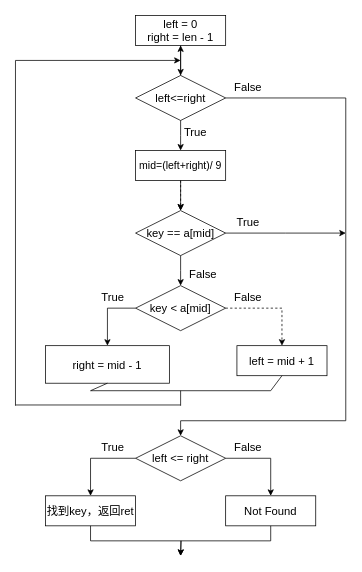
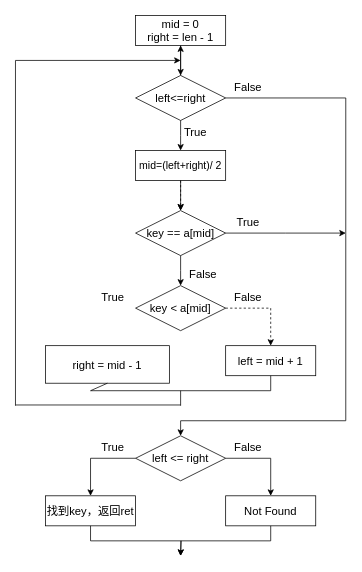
  <mxCell id="0" value="" />
  <mxCell id="1" parent="0" />
  <mxCell id="2" style="edgeStyle=orthogonalEdgeStyle;rounded=0;orthogonalLoop=1;jettySize=auto;html=1;exitX=0.5;exitY=1;exitDx=0;exitDy=0;entryX=0.5;entryY=0;entryDx=0;entryDy=0;" edge="1" parent="1" source="3" target="7"><mxGeometry relative="1" as="geometry"><mxPoint x="240" y="80" as="targetPoint" /></mxGeometry></mxCell>
- <mxCell id="3" value="&lt;font style=&quot;font-size: 15px;&quot;&gt;left = 0&lt;br&gt;right = len - 1&lt;/font&gt;" style="rounded=0;whiteSpace=wrap;html=1;fillColor=none;" vertex="1" parent="1"><mxGeometry x="180" y="20" width="120" height="40" as="geometry" /></mxCell>
+ <mxCell id="3" value="&lt;font style=&quot;font-size: 15px;&quot;&gt;mid = 0&lt;br&gt;right = len - 1&lt;/font&gt;" style="rounded=0;whiteSpace=wrap;html=1;fillColor=none;" vertex="1" parent="1"><mxGeometry x="180" y="20" width="120" height="40" as="geometry" /></mxCell>
  <mxCell id="4" style="edgeStyle=orthogonalEdgeStyle;rounded=0;orthogonalLoop=1;jettySize=auto;html=1;exitX=0.5;exitY=1;exitDx=0;exitDy=0;fontFamily=Helvetica;fontSize=12;fontColor=default;" edge="1" parent="1" source="7"><mxGeometry relative="1" as="geometry"><mxPoint x="240" y="200" as="targetPoint" /></mxGeometry></mxCell>
  <mxCell id="5" value="" style="edgeStyle=orthogonalEdgeStyle;rounded=0;orthogonalLoop=1;jettySize=auto;html=1;fontFamily=Helvetica;fontSize=12;fontColor=default;" edge="1" parent="1" source="7" target="3"><mxGeometry relative="1" as="geometry" /></mxCell>
  <mxCell id="6" style="edgeStyle=orthogonalEdgeStyle;rounded=0;orthogonalLoop=1;jettySize=auto;html=1;exitX=1;exitY=0.5;exitDx=0;exitDy=0;fontFamily=Helvetica;fontSize=12;fontColor=default;entryX=0.5;entryY=0;entryDx=0;entryDy=0;" edge="1" parent="1" source="7" target="28"><mxGeometry relative="1" as="geometry"><mxPoint x="460" y="580" as="targetPoint" /><Array as="points"><mxPoint x="460" y="130" /><mxPoint x="460" y="560" /><mxPoint x="240" y="560" /></Array></mxGeometry></mxCell>
  <mxCell id="7" value="&lt;font style=&quot;font-size: 15px;&quot;&gt;left&amp;lt;=right&lt;/font&gt;" style="rhombus;whiteSpace=wrap;html=1;fillColor=none;" vertex="1" parent="1"><mxGeometry x="180" y="100" width="120" height="60" as="geometry" /></mxCell>
  <mxCell id="8" style="edgeStyle=orthogonalEdgeStyle;rounded=0;orthogonalLoop=1;jettySize=auto;html=1;exitX=0.5;exitY=1;exitDx=0;exitDy=0;fontFamily=Helvetica;fontSize=12;fontColor=default;" edge="1" parent="1" source="10"><mxGeometry relative="1" as="geometry"><mxPoint x="240" y="280" as="targetPoint" /></mxGeometry></mxCell>
  <mxCell id="9" value="" style="edgeStyle=orthogonalEdgeStyle;rounded=0;orthogonalLoop=1;jettySize=auto;html=1;fontFamily=Helvetica;fontSize=12;fontColor=default;dashed=1;" edge="1" parent="1" source="10" target="13"><mxGeometry relative="1" as="geometry" /></mxCell>
- <mxCell id="10" value="&lt;font style=&quot;font-size: 14px;&quot;&gt;mid=(left+right)/ 9&lt;/font&gt;" style="rounded=0;whiteSpace=wrap;html=1;strokeColor=default;align=center;verticalAlign=middle;fontFamily=Helvetica;fontSize=12;fontColor=default;fillColor=none;" vertex="1" parent="1"><mxGeometry x="180" y="200" width="120" height="40" as="geometry" /></mxCell>
+ <mxCell id="10" value="&lt;font style=&quot;font-size: 14px;&quot;&gt;mid=(left+right)/ 2&lt;/font&gt;" style="rounded=0;whiteSpace=wrap;html=1;strokeColor=default;align=center;verticalAlign=middle;fontFamily=Helvetica;fontSize=12;fontColor=default;fillColor=none;" vertex="1" parent="1"><mxGeometry x="180" y="200" width="120" height="40" as="geometry" /></mxCell>
  <mxCell id="11" style="edgeStyle=orthogonalEdgeStyle;rounded=0;orthogonalLoop=1;jettySize=auto;html=1;exitX=0.5;exitY=1;exitDx=0;exitDy=0;fontFamily=Helvetica;fontSize=12;fontColor=default;" edge="1" parent="1" source="13"><mxGeometry relative="1" as="geometry"><mxPoint x="240" y="380" as="targetPoint" /></mxGeometry></mxCell>
  <mxCell id="12" style="edgeStyle=orthogonalEdgeStyle;rounded=0;orthogonalLoop=1;jettySize=auto;html=1;exitX=1;exitY=0.5;exitDx=0;exitDy=0;fontFamily=Helvetica;fontSize=12;fontColor=default;" edge="1" parent="1" source="13"><mxGeometry relative="1" as="geometry"><mxPoint x="460" y="310" as="targetPoint" /></mxGeometry></mxCell>
  <mxCell id="13" value="&lt;font style=&quot;font-size: 15px;&quot;&gt;key == a[mid]&lt;/font&gt;" style="rhombus;whiteSpace=wrap;html=1;strokeColor=default;align=center;verticalAlign=middle;fontFamily=Helvetica;fontSize=12;fontColor=default;fillColor=none;" vertex="1" parent="1"><mxGeometry x="180" y="280" width="120" height="60" as="geometry" /></mxCell>
- <mxCell id="14" style="edgeStyle=orthogonalEdgeStyle;rounded=0;orthogonalLoop=1;jettySize=auto;html=1;exitX=0;exitY=0.5;exitDx=0;exitDy=0;entryX=0.5;entryY=0;entryDx=0;entryDy=0;fontFamily=Helvetica;fontSize=12;fontColor=default;" edge="1" parent="1" source="16" target="17"><mxGeometry relative="1" as="geometry" /></mxCell>
  <mxCell id="15" style="edgeStyle=orthogonalEdgeStyle;rounded=0;orthogonalLoop=1;jettySize=auto;html=1;exitX=1;exitY=0.5;exitDx=0;exitDy=0;entryX=0.5;entryY=0;entryDx=0;entryDy=0;fontFamily=Helvetica;fontSize=12;fontColor=default;dashed=1;" edge="1" parent="1" source="16" target="18"><mxGeometry relative="1" as="geometry" /></mxCell>
  <mxCell id="16" value="&lt;font style=&quot;font-size: 15px;&quot;&gt;key &amp;lt; a[mid]&lt;/font&gt;" style="rhombus;whiteSpace=wrap;html=1;strokeColor=default;align=center;verticalAlign=middle;fontFamily=Helvetica;fontSize=12;fontColor=default;fillColor=none;" vertex="1" parent="1"><mxGeometry x="180" y="380" width="120" height="60" as="geometry" /></mxCell>
  <mxCell id="17" value="&lt;font style=&quot;font-size: 15px;&quot;&gt;right = mid - 1&lt;/font&gt;" style="rounded=0;whiteSpace=wrap;html=1;strokeColor=default;align=center;verticalAlign=middle;fontFamily=Helvetica;fontSize=12;fontColor=default;fillColor=none;" vertex="1" parent="1"><mxGeometry x="60" y="460" width="165" height="50" as="geometry" /></mxCell>
- <mxCell id="18" value="&lt;font style=&quot;font-size: 15px;&quot;&gt;left = mid + 1&lt;/font&gt;" style="rounded=0;whiteSpace=wrap;html=1;strokeColor=default;align=center;verticalAlign=middle;fontFamily=Helvetica;fontSize=12;fontColor=default;fillColor=none;" vertex="1" parent="1"><mxGeometry x="315" y="460" width="120" height="40" as="geometry" /></mxCell>
+ <mxCell id="18" value="&lt;font style=&quot;font-size: 15px;&quot;&gt;left = mid + 1&lt;/font&gt;" style="rounded=0;whiteSpace=wrap;html=1;strokeColor=default;align=center;verticalAlign=middle;fontFamily=Helvetica;fontSize=12;fontColor=default;fillColor=none;" vertex="1" parent="1"><mxGeometry x="300" y="460" width="120" height="40" as="geometry" /></mxCell>
  <mxCell id="19" value="" style="group" vertex="1" connectable="0" parent="1"><mxGeometry x="120" y="520" width="240" height="20" as="geometry" /></mxCell>
  <mxCell id="20" value="" style="endArrow=none;html=1;rounded=0;fontFamily=Helvetica;fontSize=12;fontColor=default;exitX=0.5;exitY=1;exitDx=0;exitDy=0;" edge="1" parent="19" source="17"><mxGeometry width="50" height="50" relative="1" as="geometry"><mxPoint x="120" y="-45" as="sourcePoint" /><mxPoint as="targetPoint" /></mxGeometry></mxCell>
  <mxCell id="21" value="" style="endArrow=none;html=1;rounded=0;fontFamily=Helvetica;fontSize=12;fontColor=default;exitX=0.5;exitY=1;exitDx=0;exitDy=0;" edge="1" parent="19" source="18"><mxGeometry width="50" height="50" relative="1" as="geometry"><mxPoint x="120" y="-45" as="sourcePoint" /><mxPoint x="240" as="targetPoint" /></mxGeometry></mxCell>
  <mxCell id="22" value="" style="endArrow=none;html=1;rounded=0;fontFamily=Helvetica;fontSize=12;fontColor=default;" edge="1" parent="19"><mxGeometry width="50" height="50" relative="1" as="geometry"><mxPoint x="120" as="sourcePoint" /><mxPoint x="120" y="20" as="targetPoint" /></mxGeometry></mxCell>
  <mxCell id="23" value="" style="endArrow=none;html=1;rounded=0;fontFamily=Helvetica;fontSize=12;fontColor=default;" edge="1" parent="1"><mxGeometry width="50" height="50" relative="1" as="geometry"><mxPoint x="240" y="539" as="sourcePoint" /><mxPoint x="20" y="539" as="targetPoint" /></mxGeometry></mxCell>
  <mxCell id="24" value="" style="endArrow=none;html=1;rounded=0;fontFamily=Helvetica;fontSize=12;fontColor=default;" edge="1" parent="1"><mxGeometry width="50" height="50" relative="1" as="geometry"><mxPoint x="20" y="540" as="sourcePoint" /><mxPoint x="20" y="80" as="targetPoint" /></mxGeometry></mxCell>
  <mxCell id="25" value="" style="endArrow=classic;html=1;rounded=0;fontFamily=Helvetica;fontSize=12;fontColor=default;" edge="1" parent="1"><mxGeometry width="50" height="50" relative="1" as="geometry"><mxPoint x="20" y="80" as="sourcePoint" /><mxPoint x="240" y="80" as="targetPoint" /></mxGeometry></mxCell>
  <mxCell id="26" style="edgeStyle=orthogonalEdgeStyle;rounded=0;orthogonalLoop=1;jettySize=auto;html=1;exitX=0;exitY=0.5;exitDx=0;exitDy=0;entryX=0.5;entryY=0;entryDx=0;entryDy=0;fontFamily=Helvetica;fontSize=12;fontColor=default;" edge="1" parent="1" source="28" target="30"><mxGeometry relative="1" as="geometry" /></mxCell>
  <mxCell id="27" style="edgeStyle=orthogonalEdgeStyle;rounded=0;orthogonalLoop=1;jettySize=auto;html=1;exitX=1;exitY=0.5;exitDx=0;exitDy=0;entryX=0.5;entryY=0;entryDx=0;entryDy=0;fontFamily=Helvetica;fontSize=12;fontColor=default;" edge="1" parent="1" source="28" target="32"><mxGeometry relative="1" as="geometry" /></mxCell>
  <mxCell id="28" value="&lt;font style=&quot;font-size: 15px;&quot;&gt;left &amp;lt;= right&lt;/font&gt;" style="rhombus;whiteSpace=wrap;html=1;strokeColor=default;align=center;verticalAlign=middle;fontFamily=Helvetica;fontSize=12;fontColor=default;fillColor=none;" vertex="1" parent="1"><mxGeometry x="180" y="580" width="120" height="60" as="geometry" /></mxCell>
  <mxCell id="29" style="edgeStyle=orthogonalEdgeStyle;rounded=0;orthogonalLoop=1;jettySize=auto;html=1;exitX=0.5;exitY=1;exitDx=0;exitDy=0;fontFamily=Helvetica;fontSize=12;fontColor=default;" edge="1" parent="1" source="30"><mxGeometry relative="1" as="geometry"><mxPoint x="240" y="740" as="targetPoint" /></mxGeometry></mxCell>
  <mxCell id="30" value="&lt;span style=&quot;font-size: 15px;&quot;&gt;找到key，返回ret&lt;/span&gt;" style="rounded=0;whiteSpace=wrap;html=1;strokeColor=default;align=center;verticalAlign=middle;fontFamily=Helvetica;fontSize=12;fontColor=default;fillColor=none;" vertex="1" parent="1"><mxGeometry x="60" y="660" width="120" height="40" as="geometry" /></mxCell>
  <mxCell id="31" style="edgeStyle=orthogonalEdgeStyle;rounded=0;orthogonalLoop=1;jettySize=auto;html=1;exitX=0.5;exitY=1;exitDx=0;exitDy=0;fontFamily=Helvetica;fontSize=12;fontColor=default;" edge="1" parent="1" source="32"><mxGeometry relative="1" as="geometry"><mxPoint x="240" y="740" as="targetPoint" /></mxGeometry></mxCell>
  <mxCell id="32" value="&lt;font style=&quot;font-size: 15px;&quot;&gt;Not Found&lt;/font&gt;" style="rounded=0;whiteSpace=wrap;html=1;strokeColor=default;align=center;verticalAlign=middle;fontFamily=Helvetica;fontSize=12;fontColor=default;fillColor=none;" vertex="1" parent="1"><mxGeometry x="300" y="660" width="120" height="40" as="geometry" /></mxCell>
  <mxCell id="33" value="&lt;font style=&quot;font-size: 15px;&quot;&gt;False&lt;/font&gt;" style="text;html=1;strokeColor=none;fillColor=none;align=center;verticalAlign=middle;whiteSpace=wrap;rounded=0;fontSize=12;fontFamily=Helvetica;fontColor=default;" vertex="1" parent="1"><mxGeometry x="300" y="100" width="60" height="30" as="geometry" /></mxCell>
  <mxCell id="34" value="&lt;font style=&quot;font-size: 15px;&quot;&gt;True&lt;/font&gt;" style="text;html=1;strokeColor=none;fillColor=none;align=center;verticalAlign=middle;whiteSpace=wrap;rounded=0;fontSize=12;fontFamily=Helvetica;fontColor=default;" vertex="1" parent="1"><mxGeometry x="230" y="160" width="60" height="30" as="geometry" /></mxCell>
  <mxCell id="35" value="&lt;font style=&quot;font-size: 15px;&quot;&gt;True&lt;/font&gt;" style="text;html=1;strokeColor=none;fillColor=none;align=center;verticalAlign=middle;whiteSpace=wrap;rounded=0;fontSize=12;fontFamily=Helvetica;fontColor=default;" vertex="1" parent="1"><mxGeometry x="300" y="280" width="60" height="30" as="geometry" /></mxCell>
  <mxCell id="36" value="&lt;font style=&quot;font-size: 15px;&quot;&gt;False&lt;/font&gt;" style="text;html=1;strokeColor=none;fillColor=none;align=center;verticalAlign=middle;whiteSpace=wrap;rounded=0;fontSize=12;fontFamily=Helvetica;fontColor=default;" vertex="1" parent="1"><mxGeometry x="240" y="350" width="60" height="30" as="geometry" /></mxCell>
  <mxCell id="37" value="&lt;font style=&quot;font-size: 15px;&quot;&gt;True&lt;/font&gt;" style="text;html=1;strokeColor=none;fillColor=none;align=center;verticalAlign=middle;whiteSpace=wrap;rounded=0;fontSize=12;fontFamily=Helvetica;fontColor=default;" vertex="1" parent="1"><mxGeometry x="120" y="380" width="60" height="30" as="geometry" /></mxCell>
  <mxCell id="38" value="&lt;font style=&quot;font-size: 15px;&quot;&gt;True&lt;/font&gt;" style="text;html=1;strokeColor=none;fillColor=none;align=center;verticalAlign=middle;whiteSpace=wrap;rounded=0;fontSize=12;fontFamily=Helvetica;fontColor=default;" vertex="1" parent="1"><mxGeometry x="120" y="580" width="60" height="30" as="geometry" /></mxCell>
  <mxCell id="39" value="&lt;font style=&quot;font-size: 15px;&quot;&gt;False&lt;/font&gt;" style="text;html=1;strokeColor=none;fillColor=none;align=center;verticalAlign=middle;whiteSpace=wrap;rounded=0;fontSize=12;fontFamily=Helvetica;fontColor=default;" vertex="1" parent="1"><mxGeometry x="300" y="380" width="60" height="30" as="geometry" /></mxCell>
  <mxCell id="40" value="&lt;font style=&quot;font-size: 15px;&quot;&gt;False&lt;/font&gt;" style="text;html=1;strokeColor=none;fillColor=none;align=center;verticalAlign=middle;whiteSpace=wrap;rounded=0;fontSize=12;fontFamily=Helvetica;fontColor=default;" vertex="1" parent="1"><mxGeometry x="300" y="580" width="60" height="30" as="geometry" /></mxCell>
  <mxCell id="41" value="" style="endArrow=none;html=1;rounded=0;fontFamily=Helvetica;fontSize=12;fontColor=default;" edge="1" parent="1"><mxGeometry width="50" height="50" relative="1" as="geometry"><mxPoint x="120" y="520" as="sourcePoint" /><mxPoint x="360" y="520" as="targetPoint" /></mxGeometry></mxCell>
